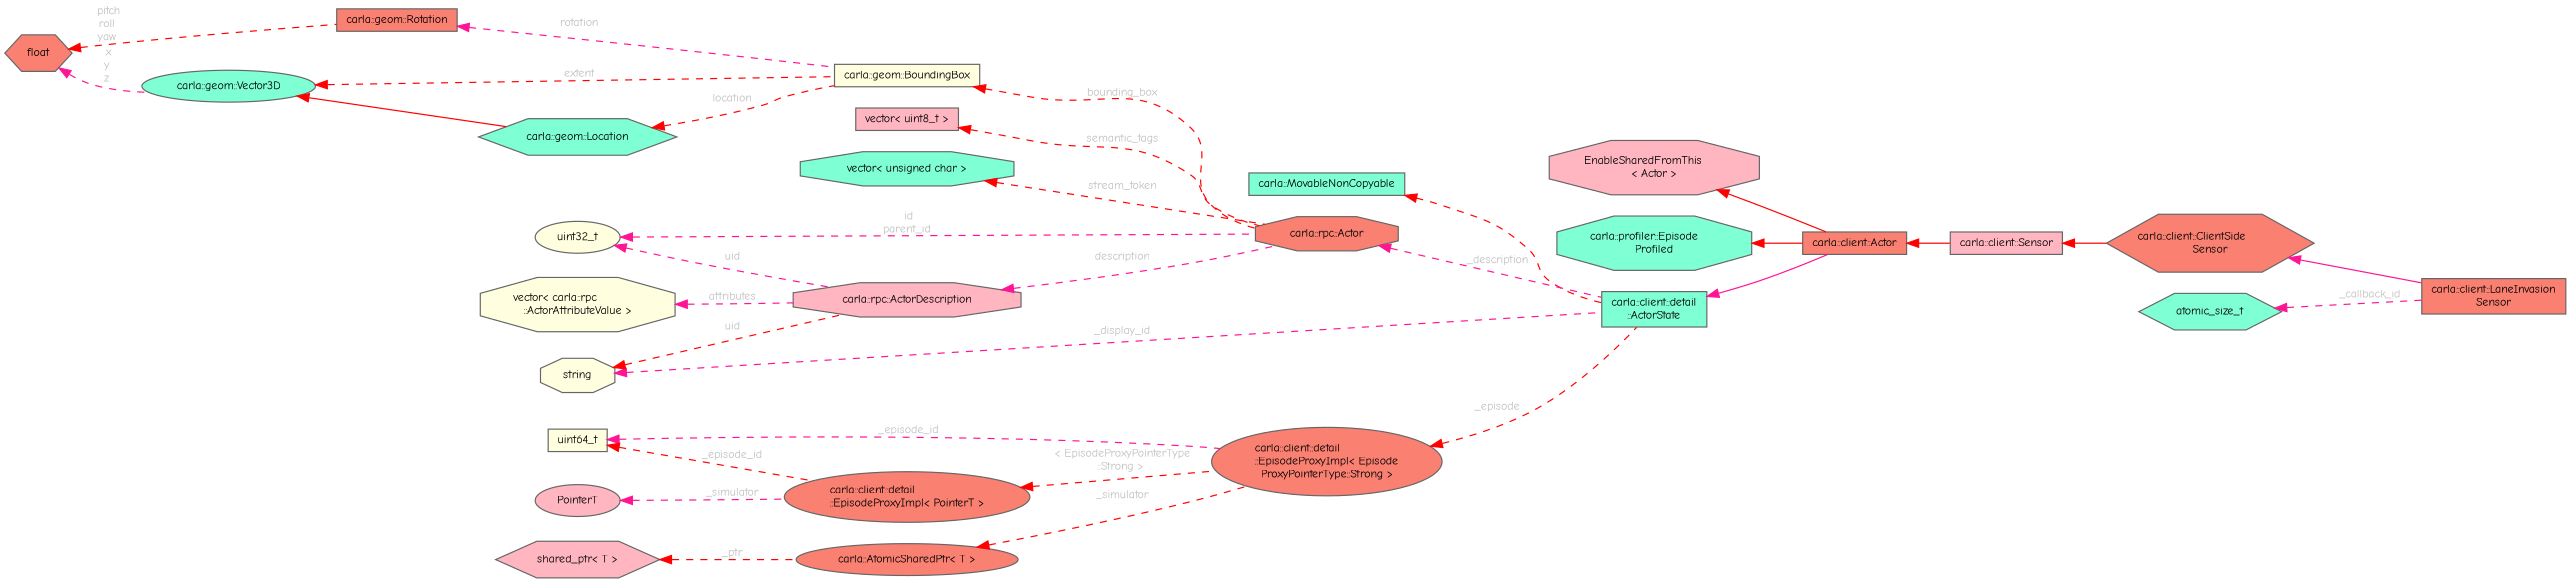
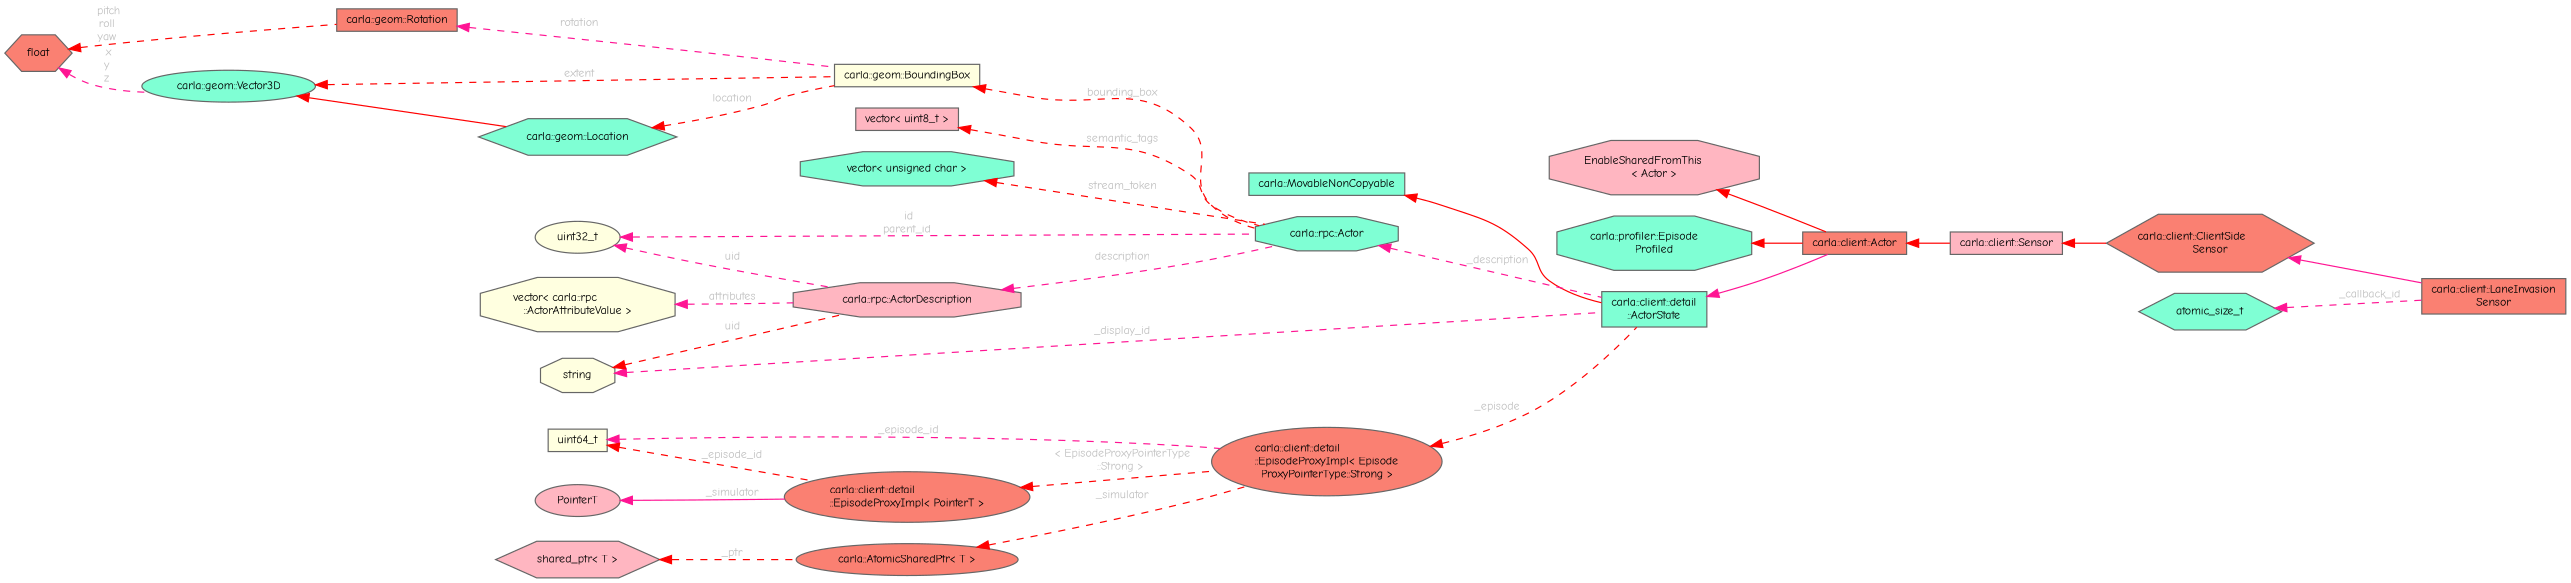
  digraph {
    fontname="Comic Neue"
    rankdir=LR
    node [color=gray40 fillcolor=salmon fontname="Comic Neue" fontsize=10 shape=box style=filled]
    edge [color=red dir=back fontname="Comic Neue" fontsize=10 labelfontname=Helvetica labelfontsize=10 style=dashed fontcolor=grey]
    n1 [fontcolor=black height=0.2 label="carla::client::LaneInvasion\lSensor" width=0.4]
    n2 [height=0.2 label="carla::client::ClientSide\lSensor" shape=hexagon width=0.4]
    n3 [fillcolor=lightpink height=0.2 label="carla::client::Sensor" width=0.4]
    n4 [height=0.2 label="carla::client::Actor" width=0.4]
    n5 [fillcolor=lightpink height=0.2 label="EnableSharedFromThis\l\< Actor \>" shape=octagon width=0.4]
    n6 [fillcolor=aquamarine height=0.2 label="carla::profiler::Episode\lProfiled" shape=octagon width=0.4]
    n7 [fillcolor=aquamarine height=0.2 label="carla::client::detail\l::ActorState" width=0.4]
    n8 [fillcolor=aquamarine height=0.2 label="carla::MovableNonCopyable" width=0.4]
-   n9 [height=0.2 label="carla::rpc::Actor" shape=octagon width=0.4]
+   n9 [fillcolor=aquamarine height=0.2 label="carla::rpc::Actor" shape=octagon width=0.4]
    n10 [fillcolor=lightyellow height=0.2 label=uint32_t shape=ellipse width=0.4]
    n11 [fillcolor=lightpink height=0.2 label="carla::rpc::ActorDescription" shape=octagon width=0.4]
    n12 [fillcolor=lightyellow height=0.2 label=string shape=octagon width=0.4]
    n13 [fillcolor=lightyellow height=0.2 label="vector\< carla::rpc\l::ActorAttributeValue \>" shape=octagon width=0.4]
    n14 [fillcolor=lightyellow height=0.2 label="carla::geom::BoundingBox" width=0.4]
    n15 [fillcolor=aquamarine height=0.2 label="carla::geom::Location" shape=hexagon width=0.4]
    n16 [fillcolor=aquamarine height=0.2 label="carla::geom::Vector3D" shape=ellipse width=0.4]
    n17 [height=0.2 label=float shape=hexagon width=0.4]
    n18 [height=0.2 label="carla::geom::Rotation" width=0.4]
    n19 [fillcolor=lightpink height=0.2 label="vector\< uint8_t \>" width=0.4]
    n20 [fillcolor=aquamarine height=0.2 label="vector\< unsigned char \>" shape=octagon width=0.4]
    n21 [height=0.2 label="carla::client::detail\l::EpisodeProxyImpl\< Episode\lProxyPointerType::Strong \>" shape=ellipse width=0.4]
    n22 [fillcolor=lightyellow height=0.2 label=uint64_t width=0.4]
    n23 [height=0.2 label="carla::client::detail\l::EpisodeProxyImpl\< PointerT \>" shape=ellipse width=0.4]
    n24 [height=0.2 label="carla::AtomicSharedPtr\< T \>" shape=ellipse width=0.4]
    n25 [fillcolor=lightpink height=0.2 label="shared_ptr\< T \>" shape=hexagon width=0.4]
    n26 [fillcolor=lightpink height=0.2 label=PointerT shape=ellipse width=0.4]
    n27 [fillcolor=aquamarine height=0.2 label=atomic_size_t shape=hexagon width=0.4]
    n2 -> n1 [color=deeppink style=solid fontcolor=""]
    n3 -> n2 [style=solid fontcolor=""]
    n4 -> n3 [style=solid fontcolor=""]
    n5 -> n4 [style=solid fontcolor=""]
    n6 -> n4 [style=solid fontcolor=""]
    n7 -> n4 [color=deeppink style=solid fontcolor=""]
-   n8 -> n7 [fontcolor=""]
+   n8 -> n7 [style=solid fontcolor=""]
    n9 -> n7 [color=deeppink label=" _description"]
    n10 -> n9 [color=deeppink label=" id\nparent_id"]
    n10 -> n11 [color=deeppink label=" uid"]
    n11 -> n9 [color=deeppink label=" description"]
    n12 -> n7 [color=deeppink label=" _display_id"]
    n12 -> n11 [label=" uid"]
    n13 -> n11 [color=deeppink label=" attributes"]
    n14 -> n9 [label=" bounding_box"]
    n15 -> n14 [label=" location"]
    n16 -> n14 [label=" extent"]
    n16 -> n15 [style=solid fontcolor=""]
    n17 -> n16 [color=deeppink label=" x\ny\nz"]
    n17 -> n18 [label=" pitch\nroll\nyaw"]
    n18 -> n14 [color=deeppink label=" rotation"]
    n19 -> n9 [label=" semantic_tags"]
    n20 -> n9 [label=" stream_token"]
    n21 -> n7 [label=" _episode"]
    n22 -> n21 [color=deeppink label=" _episode_id"]
    n22 -> n23 [label=" _episode_id"]
    n23 -> n21 [label=" \< EpisodeProxyPointerType\l::Strong \>"]
    n24 -> n21 [label=" _simulator"]
    n25 -> n24 [label=" _ptr"]
-   n26 -> n23 [color=deeppink label=" _simulator"]
+   n26 -> n23 [color=deeppink label=" _simulator" style=solid]
    n27 -> n1 [color=deeppink label=" _callback_id"]
  }
